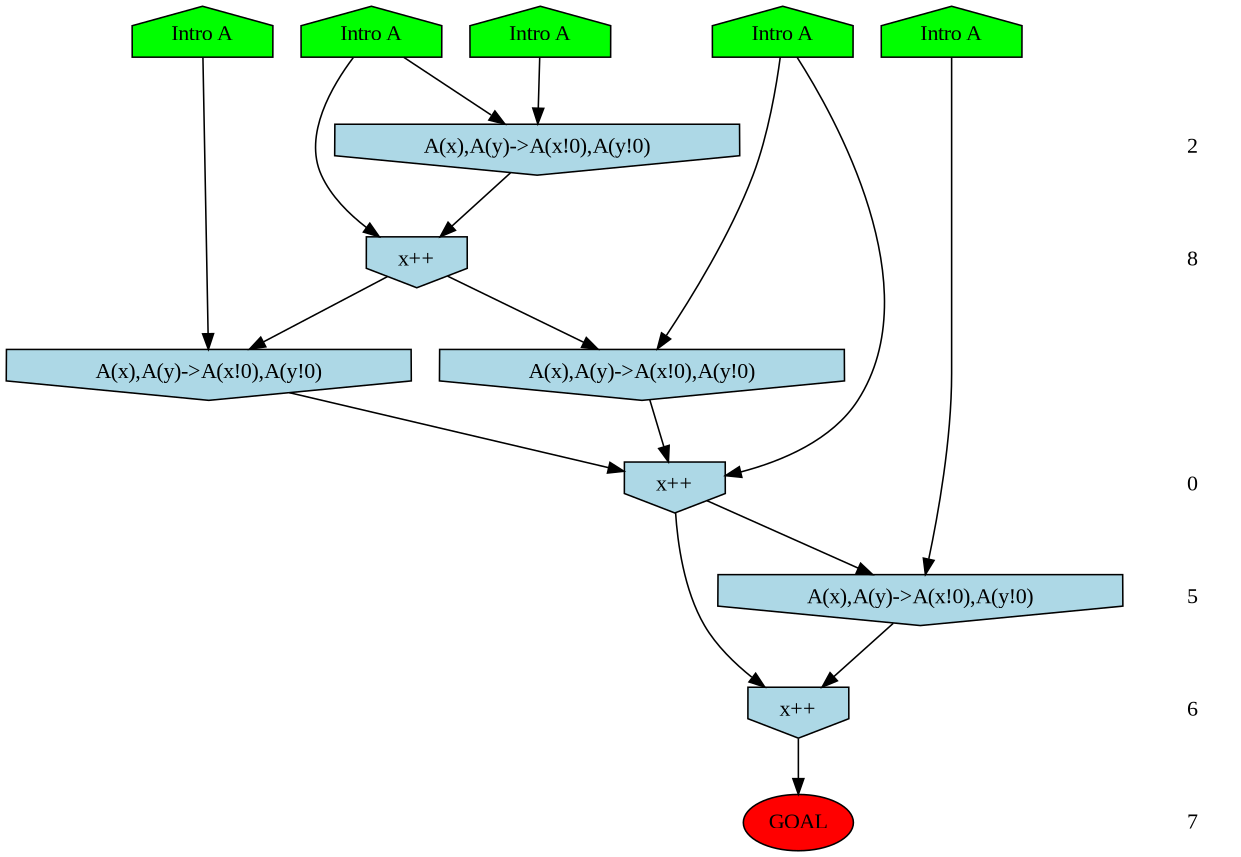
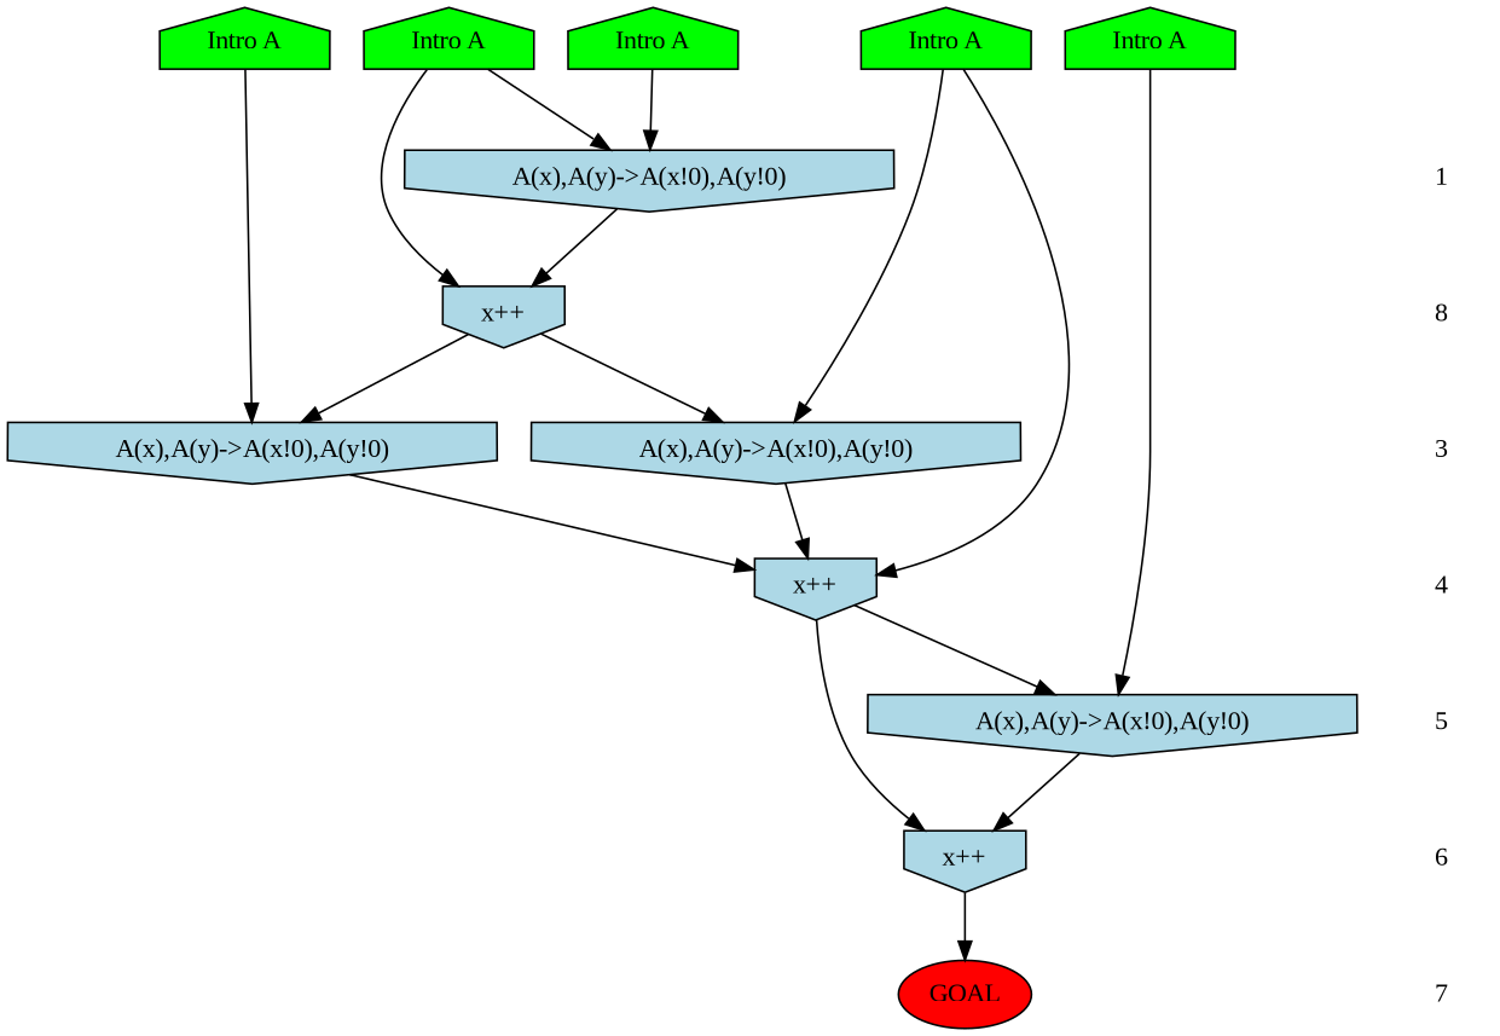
  digraph {
    fontname="Liberation Serif"
    ranksep=.5
    node [fontname="Liberation Serif" shape=plaintext style=filled]
    edge [fontname="Liberation Serif"]
    n1 [fillcolor=green label="Intro A" shape=house]
    n2 [fillcolor=green label="Intro A" shape=house]
    n3 [fillcolor=green label="Intro A" shape=house]
    n4 [fillcolor=green label="Intro A" shape=house]
    n5 [fillcolor=green label="Intro A" shape=house]
-   1 [label=2 style=""]
+   1 [style=""]
    n7 [fillcolor=lightblue label="A(x),A(y)->A(x!0),A(y!0)" shape=invhouse]
    n8 [label=8 style=""]
    n9 [fillcolor=lightblue label="x++" shape=invhouse]
+   3 [style=""]
    n11 [fillcolor=lightblue label="A(x),A(y)->A(x!0),A(y!0)" shape=invhouse]
    n12 [fillcolor=lightblue label="A(x),A(y)->A(x!0),A(y!0)" shape=invhouse]
-   4 [label=0 style=""]
+   4 [style=""]
    n14 [fillcolor=lightblue label="x++" shape=invhouse]
    5 [style=""]
    n16 [fillcolor=lightblue label="A(x),A(y)->A(x!0),A(y!0)" shape=invhouse]
    6 [style=""]
    n18 [fillcolor=lightblue label="x++" shape=invhouse]
    7 [style=""]
    n20 [fillcolor=red label=GOAL shape=""]
    subgraph sub_1 {
      rank=same
      n1
      n2
      n3
      n4
      n5
    }
    subgraph sub_2 {
      rank=same
      1
      n7
    }
    subgraph sub_3 {
      rank=same
      n8
      n9
    }
    subgraph sub_4 {
      rank=same
+     3
      n11
      n12
    }
    subgraph sub_5 {
      rank=same
      4
      n14
    }
    subgraph sub_6 {
      rank=same
      5
      n16
    }
    subgraph sub_7 {
      rank=same
      6
      n18
    }
    subgraph sub_8 {
      rank=same
      7
      n20
    }
    n1 -> n16
    n2 -> n11
    n3 -> n12
    n3 -> n14
    n4 -> n7
    n5 -> n7
    n5 -> n9
    1 -> n8 [style=invis]
    n7 -> n9
+   n8 -> 3 [style=invis]
    n9 -> n11
    n9 -> n12
+   3 -> 4 [style=invis]
    n11 -> n14
    n12 -> n14
    4 -> 5 [style=invis]
    n14 -> n16
    n14 -> n18
    5 -> 6 [style=invis]
    n16 -> n18
    6 -> 7 [style=invis]
    n18 -> n20
  }
